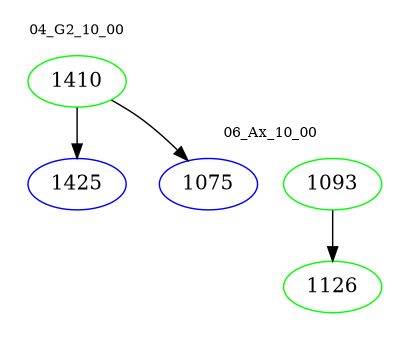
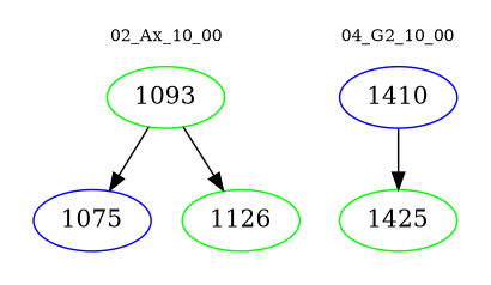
  digraph {
    node [color=green]
    edge [color=black]
    n1 [label=1093]
    n2 [color=blue label=1075]
    n3 [label=1126]
-   n4 [label=1410]
-   n5 [color=blue label=1425]
+   n4 [color=blue label=1410]
+   n5 [label=1425]
    subgraph cluster_1 {
      color=white
      fontsize=10
-     label="06_Ax_10_00"
+     label="02_Ax_10_00"
      n1
      n2
      n3
    }
    subgraph cluster_2 {
      color=white
      fontsize=10
      label="04_G2_10_00"
      n4
      n5
    }
-   n4 -> n2
+   n1 -> n2
    n1 -> n3
    n4 -> n5
  }
